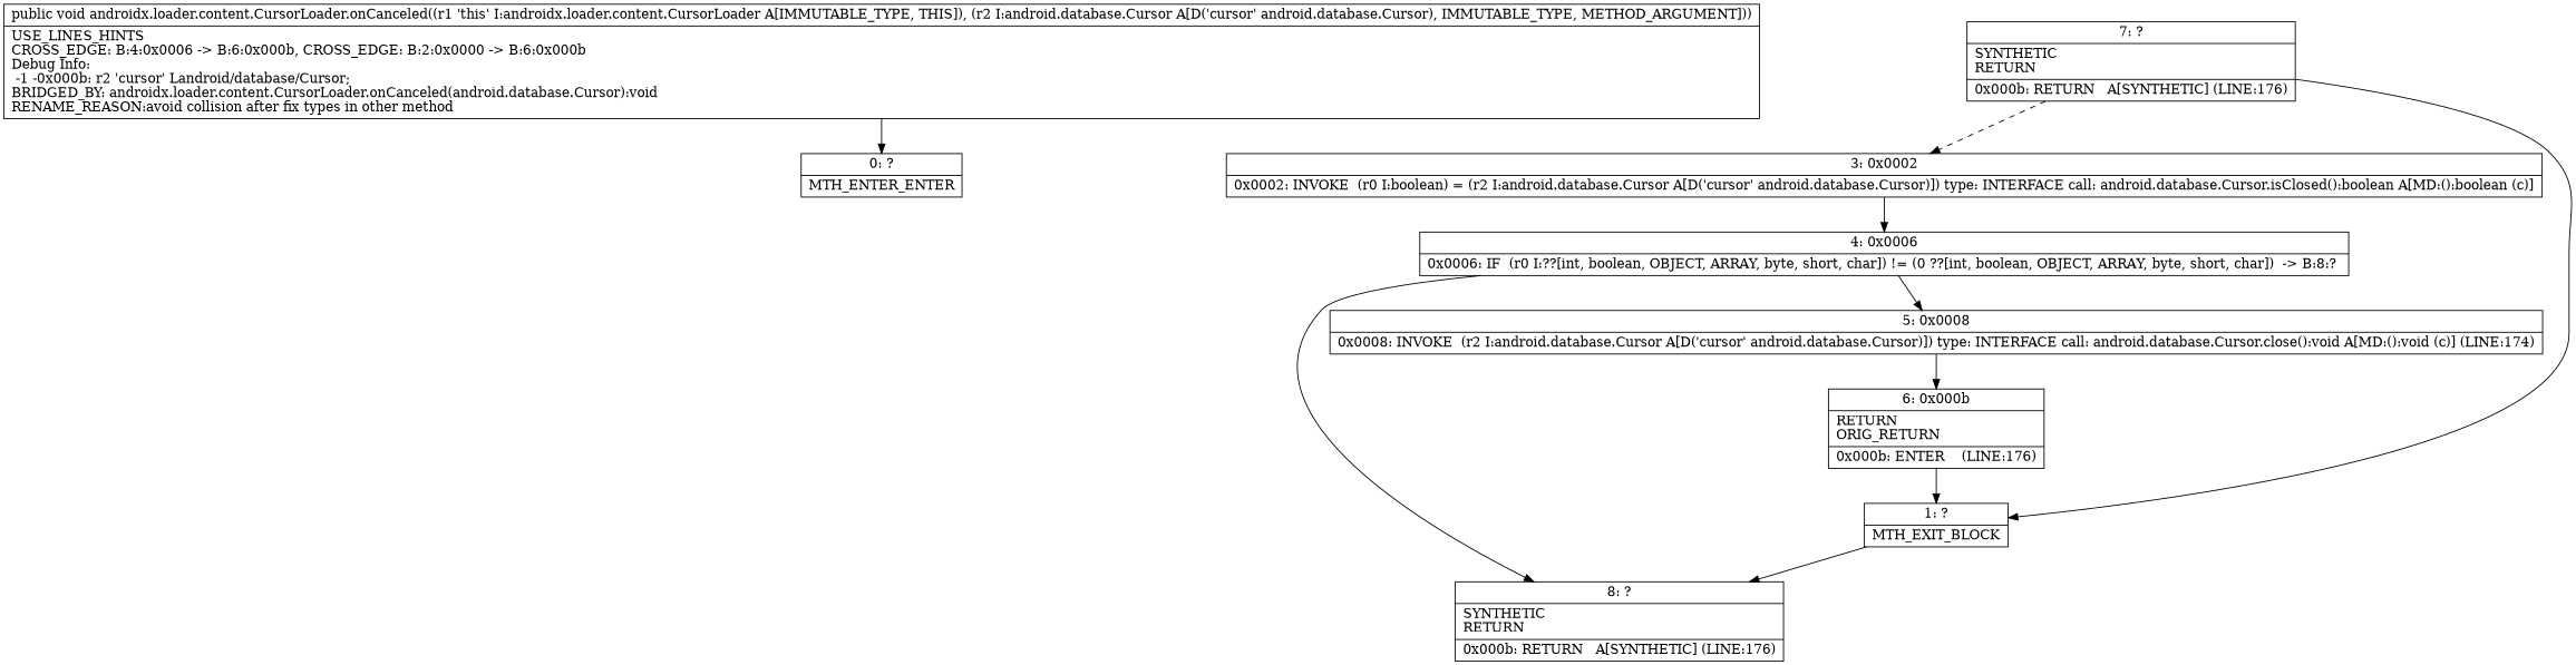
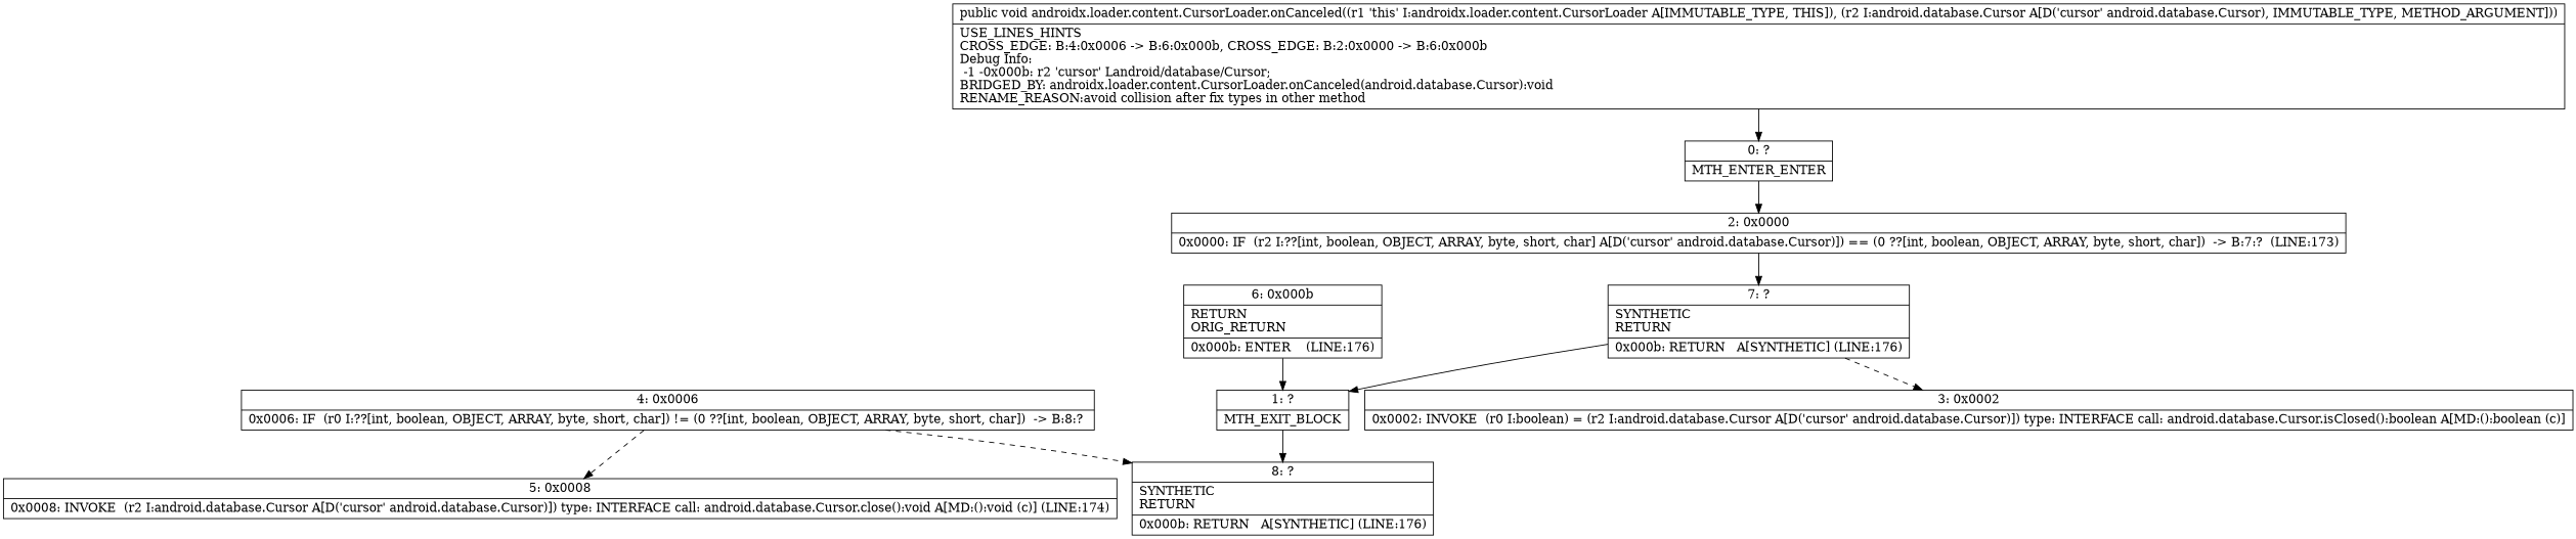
  digraph {
    node [shape=record]
    n1 [label="{0\:\ ?|MTH_ENTER_ENTER\l}"]
+   n2 [label="{2\:\ 0x0000|0x0000: IF  (r2 I:??[int, boolean, OBJECT, ARRAY, byte, short, char] A[D('cursor' android.database.Cursor)]) == (0 ??[int, boolean, OBJECT, ARRAY, byte, short, char])  \-\> B:7:?  (LINE:173)\l}"]
    n3 [label="{7\:\ ?|SYNTHETIC\lRETURN\l|0x000b: RETURN   A[SYNTHETIC] (LINE:176)\l}"]
    n4 [label="{3\:\ 0x0002|0x0002: INVOKE  (r0 I:boolean) = (r2 I:android.database.Cursor A[D('cursor' android.database.Cursor)]) type: INTERFACE call: android.database.Cursor.isClosed():boolean A[MD:():boolean (c)]\l}"]
    n5 [label="{4\:\ 0x0006|0x0006: IF  (r0 I:??[int, boolean, OBJECT, ARRAY, byte, short, char]) != (0 ??[int, boolean, OBJECT, ARRAY, byte, short, char])  \-\> B:8:? \l}"]
    n6 [label="{1\:\ ?|MTH_EXIT_BLOCK\l}"]
    n7 [label="{5\:\ 0x0008|0x0008: INVOKE  (r2 I:android.database.Cursor A[D('cursor' android.database.Cursor)]) type: INTERFACE call: android.database.Cursor.close():void A[MD:():void (c)] (LINE:174)\l}"]
    n8 [label="{8\:\ ?|SYNTHETIC\lRETURN\l|0x000b: RETURN   A[SYNTHETIC] (LINE:176)\l}"]
    n9 [label="{6\:\ 0x000b|RETURN\lORIG_RETURN\l|0x000b: ENTER    (LINE:176)\l}"]
    n10 [label="{public void androidx.loader.content.CursorLoader.onCanceled((r1 'this' I:androidx.loader.content.CursorLoader A[IMMUTABLE_TYPE, THIS]), (r2 I:android.database.Cursor A[D('cursor' android.database.Cursor), IMMUTABLE_TYPE, METHOD_ARGUMENT]))  | USE_LINES_HINTS\lCROSS_EDGE: B:4:0x0006 \-\> B:6:0x000b, CROSS_EDGE: B:2:0x0000 \-\> B:6:0x000b\lDebug Info:\l  \-1 \-0x000b: r2 'cursor' Landroid\/database\/Cursor;\lBRIDGED_BY: androidx.loader.content.CursorLoader.onCanceled(android.database.Cursor):void\lRENAME_REASON:avoid collision after fix types in other method\l}"]
+   n1 -> n2
+   n2 -> n3
    n3 -> n4 [style=dashed]
    n3 -> n6
-   n4 -> n5
-   n5 -> n7 [style=solid]
-   n5 -> n8
+   n5 -> n7 [style=dashed]
+   n5 -> n8 [style=dashed]
    n6 -> n8
-   n7 -> n9
    n9 -> n6
    n10 -> n1
  }
